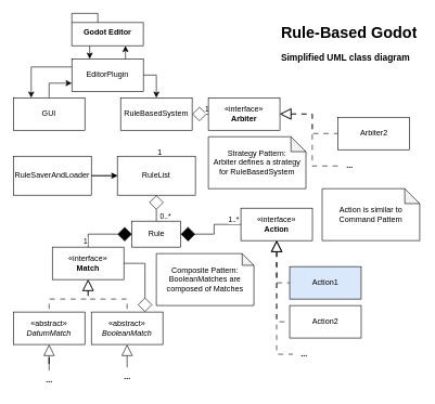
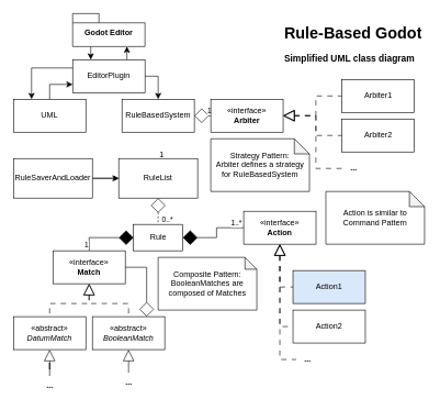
  <mxCell id="0" />
  <mxCell id="1" parent="0" />
  <mxCell id="2" style="edgeStyle=orthogonalEdgeStyle;rounded=0;orthogonalLoop=1;jettySize=auto;html=1;exitX=0.25;exitY=1;exitDx=0;exitDy=0;exitPerimeter=0;entryX=0.25;entryY=0;entryDx=0;entryDy=0;endSize=7;startSize=0;" parent="1" source="3" target="6" edge="1"><mxGeometry relative="1" as="geometry" /></mxCell>
  <mxCell id="3" value="Godot Editor" style="shape=folder;fontStyle=1;spacingTop=10;tabWidth=40;tabHeight=14;tabPosition=left;html=1;whiteSpace=wrap;" parent="1" vertex="1"><mxGeometry x="110" y="20" width="110" height="50" as="geometry" /></mxCell>
  <mxCell id="4" style="edgeStyle=orthogonalEdgeStyle;rounded=0;orthogonalLoop=1;jettySize=auto;html=1;exitX=1;exitY=0.5;exitDx=0;exitDy=0;entryX=0.5;entryY=0;entryDx=0;entryDy=0;endSize=7;startSize=0;" parent="1" source="6" target="11" edge="1"><mxGeometry relative="1" as="geometry" /></mxCell>
  <mxCell id="5" style="edgeStyle=orthogonalEdgeStyle;rounded=0;orthogonalLoop=1;jettySize=auto;html=1;exitX=0;exitY=0.25;exitDx=0;exitDy=0;entryX=0.25;entryY=0;entryDx=0;entryDy=0;endSize=7;" parent="1" source="6" target="8" edge="1"><mxGeometry relative="1" as="geometry" /></mxCell>
  <mxCell id="6" value="EditorPlugin" style="html=1;whiteSpace=wrap;" parent="1" vertex="1"><mxGeometry x="110" y="90" width="110" height="50" as="geometry" /></mxCell>
  <mxCell id="7" style="edgeStyle=orthogonalEdgeStyle;rounded=0;orthogonalLoop=1;jettySize=auto;html=1;exitX=0.5;exitY=0;exitDx=0;exitDy=0;entryX=0;entryY=0.75;entryDx=0;entryDy=0;endSize=7;" parent="1" source="8" target="6" edge="1"><mxGeometry relative="1" as="geometry" /></mxCell>
- <mxCell id="8" value="GUI" style="html=1;whiteSpace=wrap;" parent="1" vertex="1"><mxGeometry x="20" y="150" width="110" height="50" as="geometry" /></mxCell>
+ <mxCell id="8" value="UML" style="html=1;whiteSpace=wrap;" parent="1" vertex="1"><mxGeometry x="20" y="150" width="110" height="50" as="geometry" /></mxCell>
  <mxCell id="9" style="edgeStyle=orthogonalEdgeStyle;rounded=0;orthogonalLoop=1;jettySize=auto;html=1;exitX=1;exitY=0.5;exitDx=0;exitDy=0;entryX=0;entryY=0.5;entryDx=0;entryDy=0;endArrow=none;endFill=0;startArrow=diamond;startFill=0;endSize=0;startSize=20;" parent="1" source="11" target="15" edge="1"><mxGeometry relative="1" as="geometry" /></mxCell>
  <mxCell id="10" value="1&lt;br&gt;" style="edgeLabel;html=1;align=center;verticalAlign=middle;resizable=0;points=[];" parent="9" vertex="1" connectable="0"><mxGeometry x="0.721" y="8" relative="1" as="geometry"><mxPoint as="offset" /></mxGeometry></mxCell>
  <mxCell id="11" value="RuleBasedSystem" style="html=1;whiteSpace=wrap;" parent="1" vertex="1"><mxGeometry x="185" y="150" width="110" height="50" as="geometry" /></mxCell>
+ <mxCell id="12" style="edgeStyle=orthogonalEdgeStyle;rounded=0;orthogonalLoop=1;jettySize=auto;html=1;exitX=1;exitY=0.5;exitDx=0;exitDy=0;entryX=0;entryY=0.5;entryDx=0;entryDy=0;endArrow=none;endFill=0;startArrow=block;startFill=0;endSize=0;startSize=15;dashed=1;dashPattern=8 8;strokeWidth=1;" parent="1" source="15" target="16" edge="1"><mxGeometry relative="1" as="geometry" /></mxCell>
  <mxCell id="13" style="edgeStyle=orthogonalEdgeStyle;rounded=0;orthogonalLoop=1;jettySize=auto;html=1;exitX=1;exitY=0.5;exitDx=0;exitDy=0;entryX=0;entryY=0.5;entryDx=0;entryDy=0;endArrow=none;endFill=0;startArrow=block;startFill=0;endSize=0;startSize=15;dashed=1;dashPattern=8 8;" parent="1" source="15" target="17" edge="1"><mxGeometry relative="1" as="geometry" /></mxCell>
  <mxCell id="14" style="edgeStyle=orthogonalEdgeStyle;rounded=0;orthogonalLoop=1;jettySize=auto;html=1;exitX=1;exitY=0.5;exitDx=0;exitDy=0;entryX=0;entryY=0.5;entryDx=0;entryDy=0;endArrow=none;endFill=0;startArrow=block;startFill=0;endSize=0;startSize=15;dashed=1;dashPattern=8 8;" parent="1" source="15" target="18" edge="1"><mxGeometry relative="1" as="geometry" /></mxCell>
  <mxCell id="15" value="«interface»&lt;br&gt;&lt;b&gt;Arbiter&lt;/b&gt;" style="html=1;whiteSpace=wrap;" parent="1" vertex="1"><mxGeometry x="320" y="150" width="110" height="50" as="geometry" /></mxCell>
+ <mxCell id="16" value="Arbiter1" style="html=1;whiteSpace=wrap;" parent="1" vertex="1"><mxGeometry x="519.5" y="120" width="110" height="50" as="geometry" /></mxCell>
  <mxCell id="17" value="Arbiter2" style="html=1;whiteSpace=wrap;" parent="1" vertex="1"><mxGeometry x="519.5" y="180" width="110" height="50" as="geometry" /></mxCell>
  <mxCell id="18" value="..." style="text;html=1;strokeColor=none;fillColor=none;align=center;verticalAlign=middle;whiteSpace=wrap;rounded=0;fontStyle=1" parent="1" vertex="1"><mxGeometry x="519.5" y="240" width="35" height="30" as="geometry" /></mxCell>
  <mxCell id="19" value="Strategy Pattern:&lt;br&gt;Arbiter defines a strategy for RuleBasedSystem" style="shape=note;whiteSpace=wrap;html=1;backgroundOutline=1;darkOpacity=0.05;size=23;" parent="1" vertex="1"><mxGeometry x="320" y="210" width="150" height="80" as="geometry" /></mxCell>
- <mxCell id="20" style="edgeStyle=orthogonalEdgeStyle;rounded=0;orthogonalLoop=1;jettySize=auto;html=1;exitX=0.5;exitY=1;exitDx=0;exitDy=0;entryX=0.5;entryY=0;entryDx=0;entryDy=0;endArrow=none;endFill=0;startArrow=diamond;startFill=0;endSize=0;startSize=20;" parent="1" source="22" target="30" edge="1"><mxGeometry relative="1" as="geometry" /></mxCell>
+ <mxCell id="20" style="edgeStyle=orthogonalEdgeStyle;rounded=0;orthogonalLoop=1;jettySize=auto;html=1;exitX=0.5;exitY=1;exitDx=0;exitDy=0;entryX=0.5;entryY=0;entryDx=0;entryDy=0;endArrow=none;endFill=0;startArrow=diamond;startFill=0;endSize=0;startSize=20;dashed=1;" parent="1" source="22" target="30" edge="1"><mxGeometry relative="1" as="geometry" /></mxCell>
  <mxCell id="21" value="0..*" style="edgeLabel;html=1;align=center;verticalAlign=middle;resizable=0;points=[];" parent="20" vertex="1" connectable="0"><mxGeometry x="0.596" relative="1" as="geometry"><mxPoint x="13" as="offset" /></mxGeometry></mxCell>
  <mxCell id="22" value="RuleList" style="rounded=0;whiteSpace=wrap;html=1;" parent="1" vertex="1"><mxGeometry x="180" y="240" width="120" height="60" as="geometry" /></mxCell>
  <mxCell id="23" style="edgeStyle=orthogonalEdgeStyle;rounded=0;orthogonalLoop=1;jettySize=auto;html=1;entryX=0;entryY=0.5;entryDx=0;entryDy=0;endSize=5;" parent="1" source="25" target="22" edge="1"><mxGeometry relative="1" as="geometry" /></mxCell>
  <mxCell id="24" value="" style="edgeStyle=orthogonalEdgeStyle;rounded=0;orthogonalLoop=1;jettySize=auto;html=1;endSize=7;startSize=0;" parent="1" source="25" target="22" edge="1"><mxGeometry relative="1" as="geometry" /></mxCell>
  <mxCell id="25" value="RuleSaverAndLoader" style="rounded=0;whiteSpace=wrap;html=1;" parent="1" vertex="1"><mxGeometry x="20" y="240" width="120" height="60" as="geometry" /></mxCell>
  <mxCell id="26" style="edgeStyle=orthogonalEdgeStyle;rounded=0;orthogonalLoop=1;jettySize=auto;html=1;exitX=0;exitY=0.5;exitDx=0;exitDy=0;entryX=0.5;entryY=0;entryDx=0;entryDy=0;endArrow=none;endFill=0;startArrow=diamond;startFill=1;endSize=0;startSize=20;" parent="1" source="30" target="33" edge="1"><mxGeometry relative="1" as="geometry" /></mxCell>
  <mxCell id="27" value="1&lt;br&gt;" style="edgeLabel;html=1;align=center;verticalAlign=middle;resizable=0;points=[];" parent="26" vertex="1" connectable="0"><mxGeometry x="0.17" y="2" relative="1" as="geometry"><mxPoint x="-21" y="8" as="offset" /></mxGeometry></mxCell>
  <mxCell id="28" style="edgeStyle=orthogonalEdgeStyle;rounded=0;orthogonalLoop=1;jettySize=auto;html=1;exitX=1;exitY=0.5;exitDx=0;exitDy=0;entryX=0;entryY=0.5;entryDx=0;entryDy=0;endArrow=none;endFill=0;startArrow=diamond;startFill=1;endSize=0;startSize=20;" parent="1" source="30" target="39" edge="1"><mxGeometry relative="1" as="geometry" /></mxCell>
  <mxCell id="29" value="1..*" style="edgeLabel;html=1;align=center;verticalAlign=middle;resizable=0;points=[];" parent="28" vertex="1" connectable="0"><mxGeometry x="0.164" y="-1" relative="1" as="geometry"><mxPoint x="29" y="-11" as="offset" /></mxGeometry></mxCell>
  <mxCell id="30" value="Rule" style="rounded=0;whiteSpace=wrap;html=1;" parent="1" vertex="1"><mxGeometry x="202.5" y="340" width="75" height="40" as="geometry" /></mxCell>
  <mxCell id="31" style="edgeStyle=orthogonalEdgeStyle;rounded=0;orthogonalLoop=1;jettySize=auto;html=1;exitX=0.5;exitY=1;exitDx=0;exitDy=0;entryX=0.5;entryY=0;entryDx=0;entryDy=0;endArrow=none;endFill=0;startArrow=block;startFill=0;endSize=0;startSize=15;dashed=1;dashPattern=8 8;" parent="1" source="33" target="50" edge="1"><mxGeometry relative="1" as="geometry" /></mxCell>
  <mxCell id="32" style="edgeStyle=orthogonalEdgeStyle;rounded=0;orthogonalLoop=1;jettySize=auto;html=1;exitX=0.5;exitY=1;exitDx=0;exitDy=0;entryX=0.5;entryY=0;entryDx=0;entryDy=0;endArrow=none;endFill=0;startArrow=block;startFill=0;dashed=1;dashPattern=8 8;endSize=0;startSize=15;" parent="1" source="33" target="46" edge="1"><mxGeometry relative="1" as="geometry" /></mxCell>
  <mxCell id="33" value="«interface»&lt;br&gt;&lt;b&gt;Match&lt;/b&gt;" style="html=1;whiteSpace=wrap;" parent="1" vertex="1"><mxGeometry x="80" y="380" width="110" height="50" as="geometry" /></mxCell>
  <mxCell id="34" style="edgeStyle=orthogonalEdgeStyle;rounded=0;orthogonalLoop=1;jettySize=auto;html=1;exitX=0.75;exitY=0;exitDx=0;exitDy=0;entryX=1;entryY=0.5;entryDx=0;entryDy=0;endArrow=none;endFill=0;startArrow=diamond;startFill=0;endSize=0;startSize=20;" parent="1" source="46" target="33" edge="1"><mxGeometry relative="1" as="geometry" /></mxCell>
  <mxCell id="35" value="Composite Pattern:&lt;br&gt;BooleanMatches are composed of Matches" style="shape=note;whiteSpace=wrap;html=1;backgroundOutline=1;darkOpacity=0.05;size=18;" parent="1" vertex="1"><mxGeometry x="240" y="390" width="150" height="80" as="geometry" /></mxCell>
  <mxCell id="36" style="edgeStyle=orthogonalEdgeStyle;rounded=0;orthogonalLoop=1;jettySize=auto;html=1;exitX=0.5;exitY=1;exitDx=0;exitDy=0;entryX=0;entryY=0.5;entryDx=0;entryDy=0;endArrow=none;endFill=0;startArrow=block;startFill=0;endSize=0;startSize=15;dashed=1;dashPattern=8 8;" parent="1" source="39" target="41" edge="1"><mxGeometry relative="1" as="geometry" /></mxCell>
  <mxCell id="37" style="edgeStyle=orthogonalEdgeStyle;rounded=0;orthogonalLoop=1;jettySize=auto;html=1;exitX=0.5;exitY=1;exitDx=0;exitDy=0;entryX=0;entryY=0.5;entryDx=0;entryDy=0;endArrow=none;endFill=0;startArrow=block;startFill=0;dashed=1;dashPattern=8 8;startSize=15;endSize=0;" parent="1" source="39" target="42" edge="1"><mxGeometry relative="1" as="geometry" /></mxCell>
  <mxCell id="38" style="edgeStyle=orthogonalEdgeStyle;rounded=0;orthogonalLoop=1;jettySize=auto;html=1;exitX=0.5;exitY=1;exitDx=0;exitDy=0;entryX=0;entryY=0.5;entryDx=0;entryDy=0;endArrow=none;endFill=0;startArrow=block;startFill=0;endSize=0;startSize=15;dashed=1;dashPattern=8 8;" parent="1" source="39" target="53" edge="1"><mxGeometry relative="1" as="geometry" /></mxCell>
  <mxCell id="39" value="«interface»&lt;br&gt;&lt;b&gt;Action&lt;/b&gt;" style="html=1;whiteSpace=wrap;" parent="1" vertex="1"><mxGeometry x="370" y="320" width="110" height="50" as="geometry" /></mxCell>
  <mxCell id="40" value="Action is similar to Command Pattern" style="shape=note;whiteSpace=wrap;html=1;backgroundOutline=1;darkOpacity=0.05;size=23;" parent="1" vertex="1"><mxGeometry x="495" y="290" width="150" height="80" as="geometry" /></mxCell>
  <mxCell id="41" value="Action1" style="html=1;whiteSpace=wrap;fillColor=#dae8fc;" parent="1" vertex="1"><mxGeometry x="445" y="410" width="110" height="50" as="geometry" /></mxCell>
  <mxCell id="42" value="Action2" style="html=1;whiteSpace=wrap;" parent="1" vertex="1"><mxGeometry x="445" y="470" width="110" height="50" as="geometry" /></mxCell>
  <mxCell id="43" style="edgeStyle=orthogonalEdgeStyle;rounded=0;orthogonalLoop=1;jettySize=auto;html=1;exitX=0.75;exitY=0;exitDx=0;exitDy=0;entryX=0.75;entryY=1;entryDx=0;entryDy=0;entryPerimeter=0;endSize=7;startSize=0;" parent="1" source="6" target="3" edge="1"><mxGeometry relative="1" as="geometry" /></mxCell>
  <mxCell id="44" value="1&lt;br&gt;" style="text;html=1;align=center;verticalAlign=middle;resizable=0;points=[];autosize=1;strokeColor=none;fillColor=none;" parent="1" vertex="1"><mxGeometry x="230" y="220" width="30" height="30" as="geometry" /></mxCell>
  <mxCell id="45" value="" style="group" parent="1" vertex="1" connectable="0"><mxGeometry x="140" y="480" width="110" height="115" as="geometry" /></mxCell>
  <mxCell id="46" value="«abstract»&lt;br&gt;&lt;i&gt;BooleanMatch&lt;/i&gt;" style="html=1;whiteSpace=wrap;" parent="45" vertex="1"><mxGeometry width="110" height="50" as="geometry" /></mxCell>
  <mxCell id="47" value="..." style="text;html=1;strokeColor=none;fillColor=none;align=center;verticalAlign=middle;whiteSpace=wrap;rounded=0;fontStyle=1" parent="45" vertex="1"><mxGeometry x="37.5" y="85" width="35" height="30" as="geometry" /></mxCell>
  <mxCell id="48" style="edgeStyle=orthogonalEdgeStyle;rounded=0;orthogonalLoop=1;jettySize=auto;html=1;exitX=0.5;exitY=1;exitDx=0;exitDy=0;entryX=0.5;entryY=0;entryDx=0;entryDy=0;endArrow=none;endFill=0;startArrow=block;startFill=0;endSize=0;startSize=15;" parent="45" source="46" target="47" edge="1"><mxGeometry relative="1" as="geometry" /></mxCell>
  <mxCell id="49" value="" style="group" parent="1" vertex="1" connectable="0"><mxGeometry x="20" y="480" width="110" height="120" as="geometry" /></mxCell>
  <mxCell id="50" value="«abstract»&lt;br&gt;&lt;i&gt;DatumMatch&lt;/i&gt;" style="html=1;whiteSpace=wrap;" parent="49" vertex="1"><mxGeometry width="110" height="50" as="geometry" /></mxCell>
  <mxCell id="51" value="..." style="text;html=1;strokeColor=none;fillColor=none;align=center;verticalAlign=middle;whiteSpace=wrap;rounded=0;fontStyle=1" parent="49" vertex="1"><mxGeometry x="37.5" y="90" width="35" height="30" as="geometry" /></mxCell>
  <mxCell id="52" style="edgeStyle=orthogonalEdgeStyle;rounded=0;orthogonalLoop=1;jettySize=auto;html=1;exitX=0.5;exitY=1;exitDx=0;exitDy=0;endArrow=none;endFill=0;startArrow=block;startFill=0;startSize=15;endSize=0;" parent="49" source="50" target="51" edge="1"><mxGeometry relative="1" as="geometry" /></mxCell>
  <mxCell id="53" value="..." style="text;html=1;strokeColor=none;fillColor=none;align=center;verticalAlign=middle;whiteSpace=wrap;rounded=0;fontStyle=1" parent="1" vertex="1"><mxGeometry x="450" y="530" width="35" height="30" as="geometry" /></mxCell>
  <mxCell id="54" value="&lt;h1&gt;Rule-Based Godot&lt;/h1&gt;&lt;p&gt;&lt;b&gt;&lt;font style=&quot;font-size: 14px;&quot;&gt;Simplified UML class diagram&lt;/font&gt;&lt;/b&gt;&lt;/p&gt;" style="text;html=1;strokeColor=none;fillColor=none;spacing=5;spacingTop=-20;whiteSpace=wrap;overflow=hidden;rounded=0;" vertex="1" parent="1"><mxGeometry x="427" y="30" width="220" height="70" as="geometry" /></mxCell>
